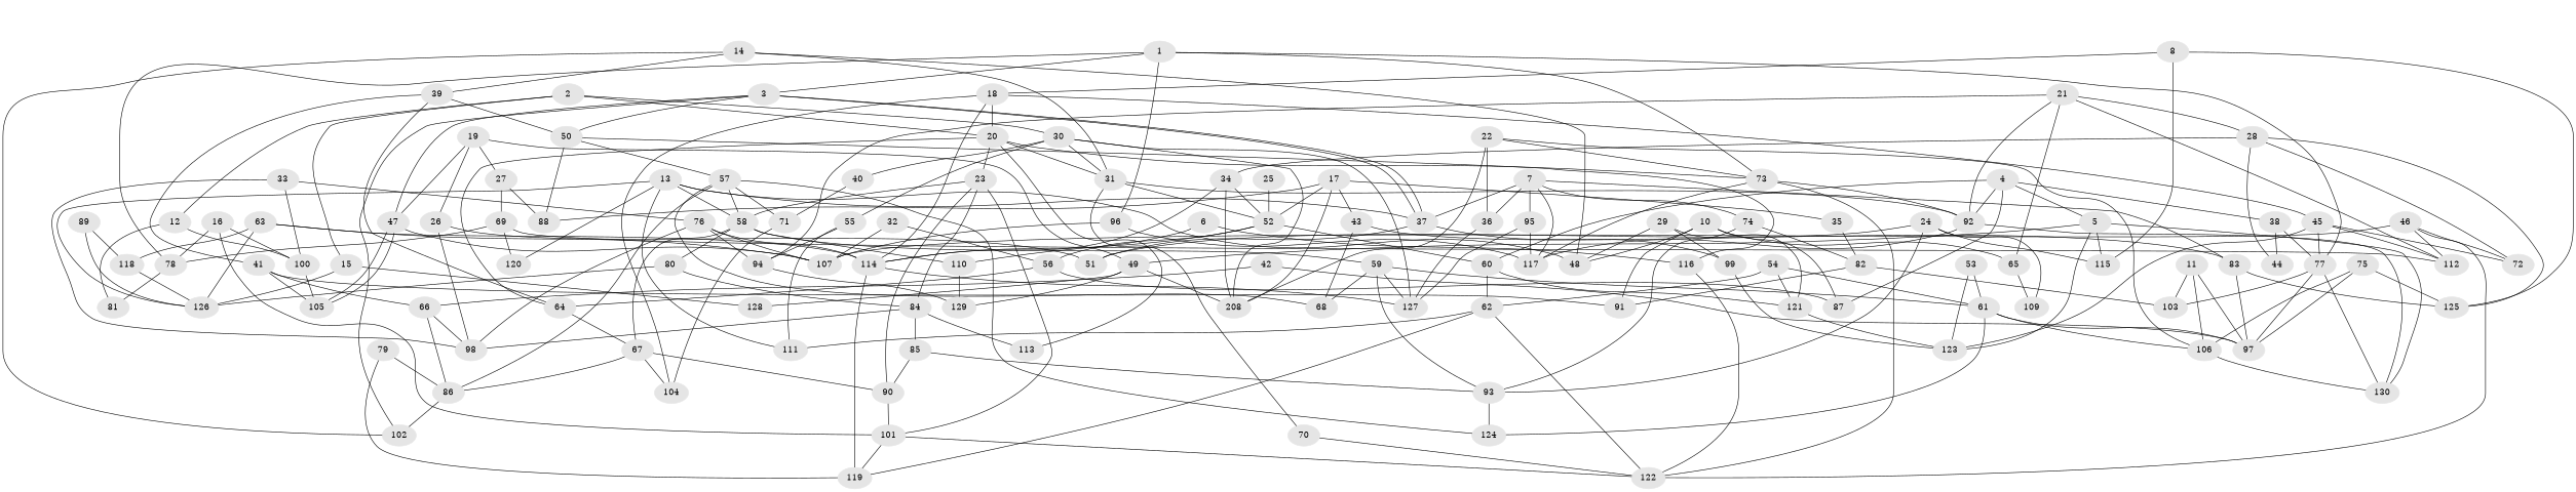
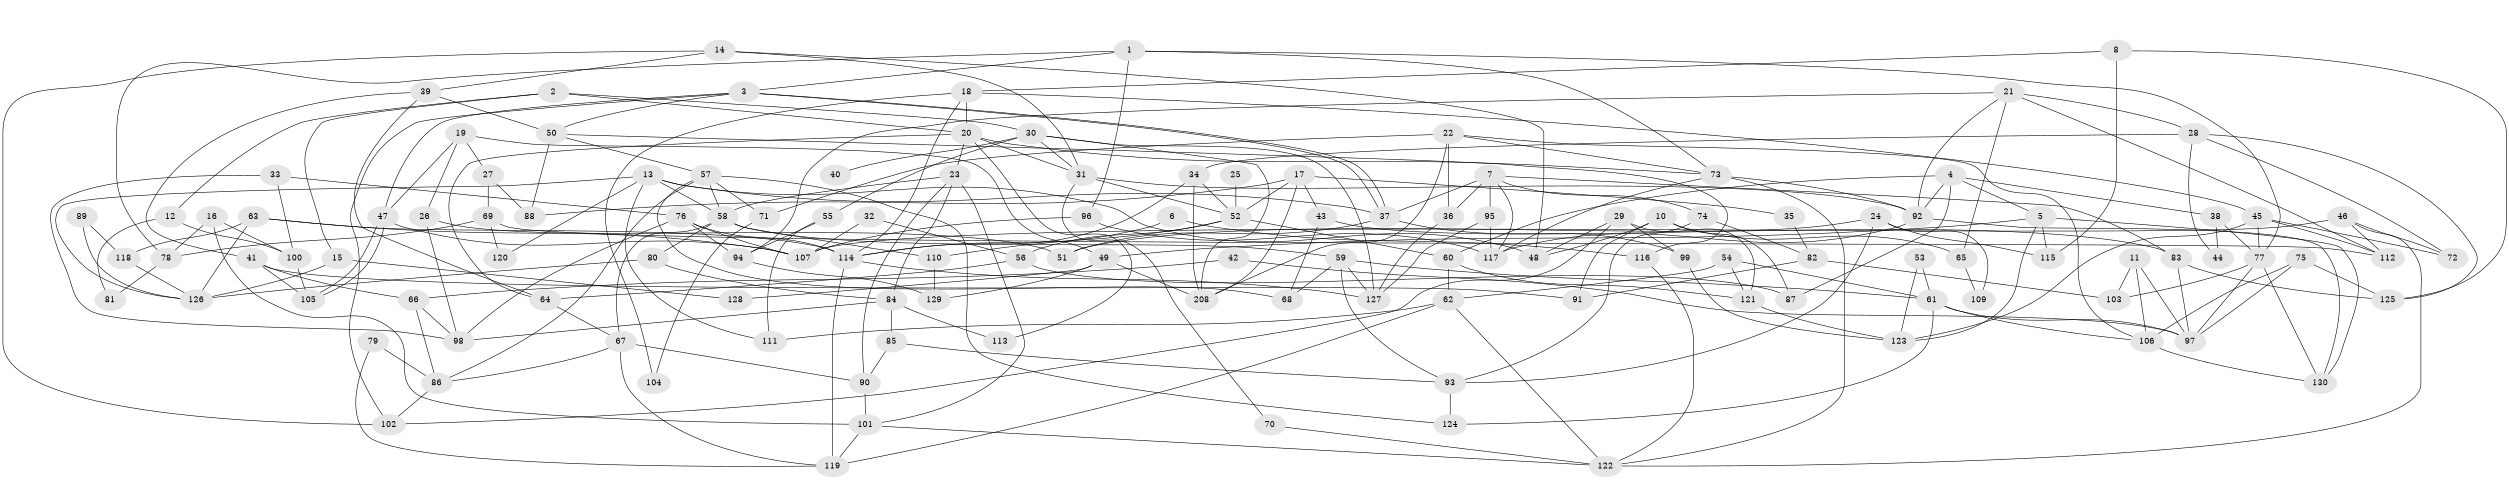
  graph {
    node [color=gray90 style=filled]
    1
    3
    73
    77
    78
    96
    37
    47
    50
    102
    92
    117
    122
    130
    97
    103
    81
    107
    2
    12
    15
    20
    30
    100
    126
    128
    23
    31
    64
    113
    n31 [label=208]
    40
    55
    127
    51
    99
    105
    116
    88
    57
    4
    5
    38
    60
    87
    49
    115
    123
    44
    121
    62
    129
    6
    114
    119
    7
    36
    74
    83
    95
    93
    82
    125
    8
    18
    45
    104
    58
    101
    84
    90
    28
    34
    72
    10
    48
    65
    91
    109
    11
    106
    13
    111
    120
    110
    59
    67
    80
    14
    39
    52
    70
    41
    16
    17
    35
    43
    68
    56
    112
    19
    26
    27
    98
    69
    21
    94
    22
    85
    24
    124
    25
    29
    71
    32
    33
    76
    66
    86
    42
    46
    53
    61
    54
    63
    118
    75
    79
    89
    1 -- 3
    1 -- 73
    1 -- 77
    1 -- 78
    1 -- 96
    3 -- 37
    3 -- 37
    3 -- 47
    3 -- 50
    3 -- 102
    73 -- 92
    73 -- 117
    73 -- 122
    77 -- 130
    77 -- 97
    77 -- 103
    78 -- 81
    96 -- 117
    96 -- 107
    37 -- 51
    37 -- 99
    47 -- 107
    47 -- 105
    47 -- 105
    50 -- 116
    50 -- 88
    50 -- 57
    92 -- 117
    92 -- 130
    2 -- 12
    2 -- 15
    2 -- 20
    2 -- 30
    12 -- 81
    12 -- 100
    15 -- 126
    15 -- 128
    20 -- 73
    20 -- 23
    20 -- 31
    20 -- 64
    20 -- 113
    30 -- 31
    30 -- n31
    30 -- 40
    30 -- 55
    30 -- 127
    100 -- 105
    23 -- 58
    23 -- 101
    23 -- 84
    23 -- 90
    31 -- 92
    31 -- 52
    31 -- 70
    64 -- 67
-   40 -- 71
+   22 -- 71
    55 -- 111
    55 -- 94
    99 -- 123
    116 -- 122
    57 -- 58
    57 -- 68
    57 -- 124
    57 -- 71
    57 -- 86
    4 -- 92
    4 -- 5
    4 -- 38
    4 -- 60
    4 -- 87
    5 -- 130
    5 -- 49
    5 -- 115
    5 -- 123
    38 -- 77
    38 -- 44
    60 -- 121
    60 -- 62
    49 -- 128
    49 -- n31
    49 -- 129
    121 -- 123
    62 -- 122
    62 -- 119
    62 -- 111
    6 -- 116
    6 -- 114
    114 -- 127
    114 -- 119
    7 -- 37
    7 -- 117
    7 -- 36
    7 -- 74
    7 -- 83
    7 -- 95
    36 -- 127
    74 -- 93
    74 -- 82
    83 -- 97
    83 -- 125
    95 -- 117
    95 -- 127
    93 -- 124
    82 -- 103
    82 -- 91
    8 -- 115
    8 -- 125
    8 -- 18
    18 -- 20
    18 -- 114
    18 -- 45
    18 -- 104
    45 -- 77
    45 -- 123
    45 -- 72
    45 -- 112
    58 -- 110
    58 -- 59
    58 -- 67
    58 -- 80
    101 -- 122
    101 -- 119
    84 -- 113
    84 -- 98
    84 -- 85
    90 -- 101
    28 -- 44
    28 -- 125
    28 -- 34
    28 -- 72
    34 -- n31
    34 -- 114
    34 -- 52
    10 -- 87
    10 -- 48
    10 -- 65
    10 -- 91
    65 -- 109
    11 -- 97
    11 -- 103
    11 -- 106
    106 -- 130
    13 -- 37
    13 -- 126
    13 -- 58
    13 -- 48
    13 -- 111
    13 -- 120
    110 -- 129
    59 -- 127
    59 -- 93
    59 -- 68
    59 -- 61
-   67 -- 104
+   67 -- 119
    67 -- 90
    67 -- 86
    80 -- 126
    80 -- 84
    14 -- 102
    14 -- 31
    14 -- 48
    14 -- 39
    39 -- 50
    39 -- 64
    39 -- 41
    52 -- 60
    52 -- 110
    52 -- 56
    70 -- 122
    41 -- 105
    41 -- 91
    41 -- 66
    16 -- 78
    16 -- 100
    16 -- 101
    17 -- n31
    17 -- 88
    17 -- 52
    17 -- 35
    17 -- 43
    35 -- 82
    43 -- 83
    43 -- 68
    56 -- 64
    56 -- 87
    19 -- 47
    19 -- 49
    19 -- 26
    19 -- 27
    26 -- 51
    26 -- 98
    27 -- 88
    27 -- 69
    69 -- 78
    69 -- 120
    69 -- 112
    21 -- 92
    21 -- 28
    21 -- 65
    21 -- 112
    21 -- 94
    94 -- 129
    22 -- 73
    22 -- n31
    22 -- 36
    22 -- 106
    85 -- 93
    85 -- 90
    24 -- 51
    24 -- 115
    24 -- 93
    24 -- 109
    25 -- 52
+   29 -- 102
    29 -- 99
    29 -- 121
    29 -- 48
    71 -- 104
    32 -- 107
    32 -- 56
    33 -- 100
    33 -- 98
    33 -- 76
    76 -- 107
    76 -- 114
    76 -- 98
    76 -- 94
    66 -- 98
    66 -- 86
    86 -- 102
    42 -- 97
    42 -- 66
    46 -- 122
    46 -- 107
    46 -- 72
    46 -- 112
    53 -- 123
    53 -- 61
    61 -- 97
    61 -- 106
    61 -- 124
    54 -- 121
    54 -- 62
    54 -- 61
    63 -- 107
    63 -- 126
    63 -- 114
    63 -- 118
    118 -- 126
    75 -- 97
    75 -- 125
    75 -- 106
    79 -- 119
    79 -- 86
    89 -- 126
    89 -- 118
  }
